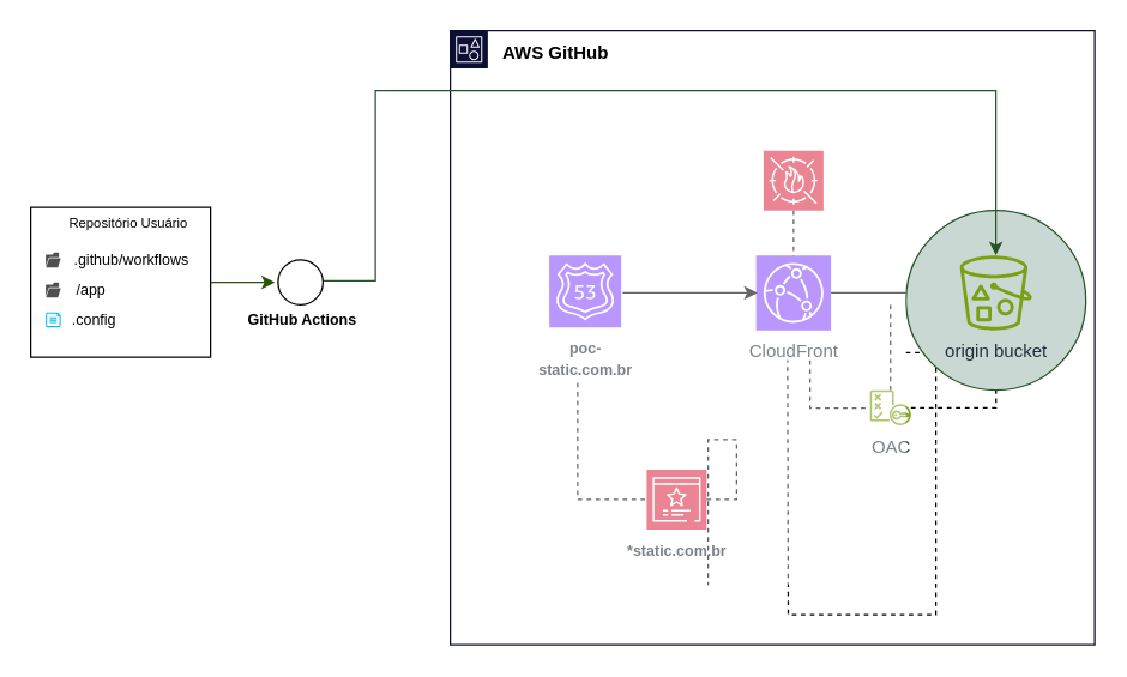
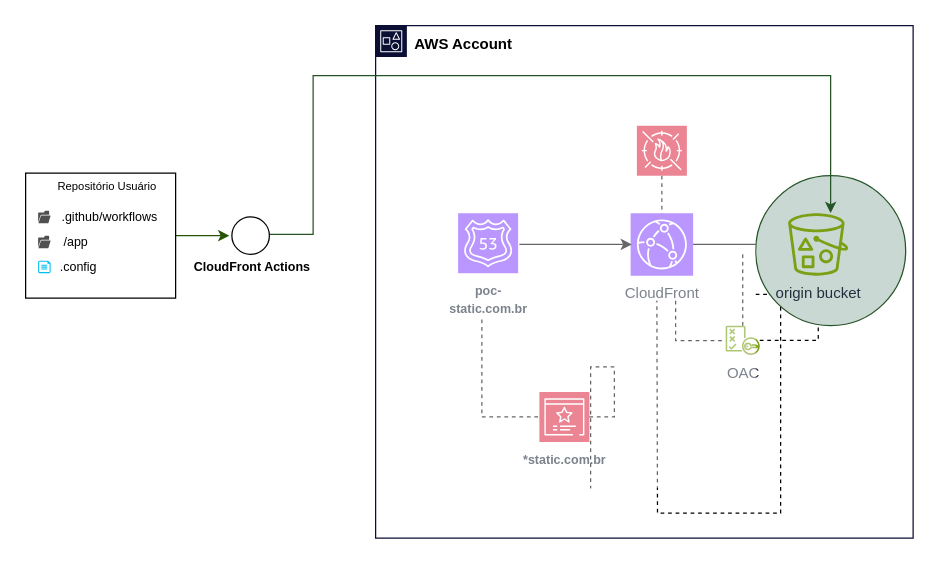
  <mxCell id="0" />
  <mxCell id="1" parent="0" />
  <mxCell id="2" value="" style="points=[[0,0],[0.25,0],[0.5,0],[0.75,0],[1,0],[1,0.25],[1,0.5],[1,0.75],[1,1],[0.75,1],[0.5,1],[0.25,1],[0,1],[0,0.75],[0,0.5],[0,0.25]];outlineConnect=0;gradientColor=none;html=1;whiteSpace=wrap;fontSize=12;fontStyle=0;container=1;pointerEvents=0;collapsible=0;recursiveResize=0;shape=mxgraph.aws4.group;grIcon=mxgraph.aws4.group_account;strokeColor=light-dark(#0a0f33, #ff89c2);fillColor=light-dark(#ffffff, #ededed);verticalAlign=top;align=left;spacingLeft=30;fontColor=#CD2264;dashed=0;" parent="1" vertex="1"><mxGeometry x="300" y="20" width="430" height="410" as="geometry" /></mxCell>
  <mxCell id="3" style="edgeStyle=orthogonalEdgeStyle;rounded=0;orthogonalLoop=1;jettySize=auto;html=1;endArrow=none;startFill=0;dashed=1;entryX=0.5;entryY=0;entryDx=0;entryDy=0;entryPerimeter=0;" parent="2" source="4" target="6" edge="1"><mxGeometry relative="1" as="geometry"><mxPoint x="155" y="180" as="targetPoint" /><Array as="points"><mxPoint x="229" y="160" /><mxPoint x="229" y="160" /></Array></mxGeometry></mxCell>
  <mxCell id="4" value="" style="sketch=0;points=[[0,0,0],[0.25,0,0],[0.5,0,0],[0.75,0,0],[1,0,0],[0,1,0],[0.25,1,0],[0.5,1,0],[0.75,1,0],[1,1,0],[0,0.25,0],[0,0.5,0],[0,0.75,0],[1,0.25,0],[1,0.5,0],[1,0.75,0]];outlineConnect=0;fontColor=#232F3E;fillColor=#DD344C;strokeColor=#ffffff;dashed=0;verticalLabelPosition=bottom;verticalAlign=top;align=center;html=1;fontSize=12;fontStyle=0;aspect=fixed;shape=mxgraph.aws4.resourceIcon;resIcon=mxgraph.aws4.waf;" parent="2" vertex="1"><mxGeometry x="209" y="80" width="40" height="40" as="geometry" /></mxCell>
  <mxCell id="5" style="edgeStyle=orthogonalEdgeStyle;rounded=0;orthogonalLoop=1;jettySize=auto;html=1;endArrow=none;startFill=0;dashed=1;" parent="2" target="15" edge="1"><mxGeometry relative="1" as="geometry"><mxPoint x="240" y="220" as="sourcePoint" /><Array as="points"><mxPoint x="240" y="252" /></Array></mxGeometry></mxCell>
  <mxCell id="6" value="CloudFront" style="sketch=0;points=[[0,0,0],[0.25,0,0],[0.5,0,0],[0.75,0,0],[1,0,0],[0,1,0],[0.25,1,0],[0.5,1,0],[0.75,1,0],[1,1,0],[0,0.25,0],[0,0.5,0],[0,0.75,0],[1,0.25,0],[1,0.5,0],[1,0.75,0]];outlineConnect=0;fontColor=#232F3E;fillColor=#8C4FFF;strokeColor=#ffffff;dashed=0;verticalLabelPosition=bottom;verticalAlign=top;align=center;html=1;fontSize=12;fontStyle=0;aspect=fixed;shape=mxgraph.aws4.resourceIcon;resIcon=mxgraph.aws4.cloudfront;" parent="2" vertex="1"><mxGeometry x="204" y="150" width="50" height="50" as="geometry" /></mxCell>
  <mxCell id="7" style="edgeStyle=orthogonalEdgeStyle;rounded=0;orthogonalLoop=1;jettySize=auto;html=1;exitX=1;exitY=0.5;exitDx=0;exitDy=0;exitPerimeter=0;" parent="2" source="6" target="17" edge="1"><mxGeometry relative="1" as="geometry"><mxPoint x="330" y="170" as="targetPoint" /><Array as="points"><mxPoint x="300" y="175" /><mxPoint x="300" y="175" /></Array><mxPoint x="250" y="170" as="sourcePoint" /></mxGeometry></mxCell>
  <mxCell id="8" style="edgeStyle=orthogonalEdgeStyle;rounded=0;orthogonalLoop=1;jettySize=auto;html=1;" parent="2" edge="1"><mxGeometry relative="1" as="geometry"><Array as="points"><mxPoint x="155" y="175" /><mxPoint x="155" y="175" /></Array><mxPoint x="115" y="175" as="sourcePoint" /><mxPoint x="205" y="175" as="targetPoint" /></mxGeometry></mxCell>
  <mxCell id="9" style="edgeStyle=orthogonalEdgeStyle;rounded=0;orthogonalLoop=1;jettySize=auto;html=1;endArrow=none;startFill=0;dashed=1;entryX=0;entryY=0.5;entryDx=0;entryDy=0;entryPerimeter=0;" parent="2" target="12" edge="1"><mxGeometry relative="1" as="geometry"><mxPoint x="85" y="235" as="sourcePoint" /><mxPoint x="130" y="315" as="targetPoint" /><Array as="points"><mxPoint x="85" y="313" /></Array></mxGeometry></mxCell>
  <mxCell id="10" style="edgeStyle=orthogonalEdgeStyle;rounded=0;orthogonalLoop=1;jettySize=auto;html=1;endArrow=none;startFill=0;dashed=1;exitX=1;exitY=0.5;exitDx=0;exitDy=0;exitPerimeter=0;" parent="2" source="20" edge="1"><mxGeometry relative="1" as="geometry"><mxPoint x="180" y="315" as="sourcePoint" /><mxPoint x="225" y="220" as="targetPoint" /></mxGeometry></mxCell>
  <mxCell id="11" value="&lt;span style=&quot;font-size: 10px; font-weight: 700; text-wrap-mode: wrap;&quot;&gt;poc-static.com.br&lt;/span&gt;" style="sketch=0;points=[[0,0,0],[0.25,0,0],[0.5,0,0],[0.75,0,0],[1,0,0],[0,1,0],[0.25,1,0],[0.5,1,0],[0.75,1,0],[1,1,0],[0,0.25,0],[0,0.5,0],[0,0.75,0],[1,0.25,0],[1,0.5,0],[1,0.75,0]];outlineConnect=0;fontColor=#232F3E;fillColor=#8C4FFF;strokeColor=#ffffff;dashed=0;verticalLabelPosition=bottom;verticalAlign=top;align=center;html=1;fontSize=12;fontStyle=0;aspect=fixed;shape=mxgraph.aws4.resourceIcon;resIcon=mxgraph.aws4.route_53;" parent="2" vertex="1"><mxGeometry x="66" y="150" width="48" height="48" as="geometry" /></mxCell>
  <mxCell id="12" value="&lt;span style=&quot;font-size: 10px; font-weight: 700; text-wrap-mode: wrap;&quot;&gt;*static.com.br&lt;/span&gt;" style="sketch=0;points=[[0,0,0],[0.25,0,0],[0.5,0,0],[0.75,0,0],[1,0,0],[0,1,0],[0.25,1,0],[0.5,1,0],[0.75,1,0],[1,1,0],[0,0.25,0],[0,0.5,0],[0,0.75,0],[1,0.25,0],[1,0.5,0],[1,0.75,0]];outlineConnect=0;fontColor=#232F3E;fillColor=#DD344C;strokeColor=#ffffff;dashed=0;verticalLabelPosition=bottom;verticalAlign=top;align=center;html=1;fontSize=12;fontStyle=0;aspect=fixed;shape=mxgraph.aws4.resourceIcon;resIcon=mxgraph.aws4.certificate_manager_3;" parent="2" vertex="1"><mxGeometry x="131" y="293" width="40" height="40" as="geometry" /></mxCell>
  <mxCell id="13" style="edgeStyle=orthogonalEdgeStyle;rounded=0;orthogonalLoop=1;jettySize=auto;html=1;endArrow=none;startFill=0;dashed=1;" parent="2" source="15" target="17" edge="1"><mxGeometry relative="1" as="geometry" /></mxCell>
  <mxCell id="14" style="edgeStyle=orthogonalEdgeStyle;rounded=0;orthogonalLoop=1;jettySize=auto;html=1;endArrow=none;startFill=0;dashed=1;" parent="2" source="15" edge="1"><mxGeometry relative="1" as="geometry"><mxPoint x="293.68" y="180" as="targetPoint" /></mxGeometry></mxCell>
  <mxCell id="15" value="OAC" style="sketch=0;outlineConnect=0;fontColor=#232F3E;gradientColor=none;fillColor=#7AA116;strokeColor=none;dashed=0;verticalLabelPosition=bottom;verticalAlign=top;align=center;html=1;fontSize=12;fontStyle=0;aspect=fixed;pointerEvents=1;shape=mxgraph.aws4.policy;" parent="2" vertex="1"><mxGeometry x="280" y="240" width="27.36" height="23.5" as="geometry" /></mxCell>
  <mxCell id="16" value="" style="ellipse;whiteSpace=wrap;html=1;aspect=fixed;fillColor=light-dark(#cad8d4, #1f2f1e);strokeColor=light-dark(#265427,#94BB94);" parent="2" vertex="1"><mxGeometry x="304.04" y="120" width="120" height="120" as="geometry" /></mxCell>
- <mxCell id="17" value="origin bucket" style="sketch=0;outlineConnect=0;fontColor=#232F3E;gradientColor=none;fillColor=#7AA116;strokeColor=none;dashed=0;verticalLabelPosition=bottom;verticalAlign=top;align=center;html=1;fontSize=12;fontStyle=0;aspect=fixed;pointerEvents=1;shape=mxgraph.aws4.bucket_with_objects;" parent="2" vertex="1"><mxGeometry x="340" y="150" width="48.08" height="50" as="geometry" /></mxCell>
- <mxCell id="18" value="&lt;b&gt;AWS GitHub&lt;/b&gt;" style="text;html=1;align=center;verticalAlign=middle;resizable=0;points=[];autosize=1;strokeColor=none;fillColor=none;" parent="2" vertex="1"><mxGeometry x="20" width="100" height="30" as="geometry" /></mxCell>
+ <mxCell id="17" value="origin bucket" style="sketch=0;outlineConnect=0;fontColor=#232F3E;gradientColor=none;fillColor=#7AA116;strokeColor=none;dashed=0;verticalLabelPosition=bottom;verticalAlign=top;align=center;html=1;fontSize=12;fontStyle=0;aspect=fixed;pointerEvents=1;shape=mxgraph.aws4.bucket_with_objects;" parent="2" vertex="1"><mxGeometry x="330" y="150" width="48.08" height="50" as="geometry" /></mxCell>
+ <mxCell id="18" value="&lt;b&gt;AWS Account&lt;/b&gt;" style="text;html=1;align=center;verticalAlign=middle;resizable=0;points=[];autosize=1;strokeColor=none;fillColor=none;" parent="2" vertex="1"><mxGeometry x="20" width="100" height="30" as="geometry" /></mxCell>
  <mxCell id="19" value="" style="edgeStyle=orthogonalEdgeStyle;rounded=0;orthogonalLoop=1;jettySize=auto;html=1;endArrow=none;startFill=0;dashed=1;exitX=1;exitY=0.5;exitDx=0;exitDy=0;exitPerimeter=0;" edge="1" parent="2" source="12" target="20"><mxGeometry relative="1" as="geometry"><mxPoint x="261" y="453" as="sourcePoint" /><mxPoint x="315" y="360" as="targetPoint" /></mxGeometry></mxCell>
  <mxCell id="20" value="" style="rounded=0;whiteSpace=wrap;html=1;fillStyle=solid;gradientColor=none;opacity=40;strokeColor=none;" parent="2" vertex="1"><mxGeometry x="40" y="60" width="264.04" height="310" as="geometry" /></mxCell>
  <mxCell id="21" style="edgeStyle=orthogonalEdgeStyle;rounded=0;orthogonalLoop=1;jettySize=auto;html=1;strokeColor=#265427;" parent="1" target="17" edge="1"><mxGeometry relative="1" as="geometry"><mxPoint y="190" as="sourcePoint" x="210" /><Array as="points"><mxPoint x="250" y="187" /><mxPoint x="250" y="60" /><mxPoint x="664" y="60" /></Array></mxGeometry></mxCell>
  <mxCell id="22" style="edgeStyle=orthogonalEdgeStyle;rounded=0;orthogonalLoop=1;jettySize=auto;html=1;strokeColor=light-dark(#265400, #ededed);" parent="1" source="23" target="33" edge="1"><mxGeometry relative="1" as="geometry"><Array as="points"><mxPoint x="170" y="188" /><mxPoint x="170" y="188" /></Array></mxGeometry></mxCell>
  <mxCell id="23" value="" style="whiteSpace=wrap;html=1;" parent="1" vertex="1"><mxGeometry x="20" y="138" width="120" height="100" as="geometry" /></mxCell>
  <mxCell id="24" value="" style="shape=image;html=1;verticalAlign=top;verticalLabelPosition=bottom;labelBackgroundColor=#ffffff;imageAspect=0;aspect=fixed;image=https://cdn4.iconfinder.com/data/icons/ionicons/512/icon-social-github-128.png" parent="1" vertex="1"><mxGeometry x="20" y="138" width="20" height="20" as="geometry" /></mxCell>
  <mxCell id="25" value="&lt;font style=&quot;font-size: 9px;&quot;&gt;Repositório Usuário&lt;/font&gt;" style="text;html=1;align=center;verticalAlign=middle;resizable=0;points=[];autosize=1;strokeColor=none;fillColor=none;" parent="1" vertex="1"><mxGeometry x="35" y="133" width="100" height="30" as="geometry" /></mxCell>
  <mxCell id="26" value="&lt;font style=&quot;font-size: 10px;&quot;&gt;/app&lt;/font&gt;" style="text;html=1;align=center;verticalAlign=middle;resizable=0;points=[];autosize=1;strokeColor=none;fillColor=none;" parent="1" vertex="1"><mxGeometry x="40" y="178" width="40" height="30" as="geometry" /></mxCell>
  <mxCell id="27" value="" style="sketch=0;pointerEvents=1;shadow=0;dashed=0;html=1;strokeColor=none;fillColor=#505050;labelPosition=center;verticalLabelPosition=bottom;verticalAlign=top;outlineConnect=0;align=center;shape=mxgraph.office.concepts.folder_open;" parent="1" vertex="1"><mxGeometry x="30" y="188" width="10" height="10" as="geometry" /></mxCell>
  <mxCell id="28" value="" style="verticalLabelPosition=bottom;html=1;verticalAlign=top;align=center;strokeColor=none;fillColor=#00BEF2;shape=mxgraph.azure.cloud_services_configuration_file;pointerEvents=1;" parent="1" vertex="1"><mxGeometry x="30" y="208" width="10" height="10" as="geometry" /></mxCell>
  <mxCell id="29" value="&lt;span style=&quot;font-size: 10px;&quot;&gt;.config&lt;/span&gt;" style="text;html=1;align=center;verticalAlign=middle;resizable=0;points=[];autosize=1;strokeColor=none;fillColor=none;" parent="1" vertex="1"><mxGeometry x="37" y="198" width="50" height="30" as="geometry" /></mxCell>
  <mxCell id="30" value="&lt;span style=&quot;font-size: 10px;&quot;&gt;.github/workflows&lt;/span&gt;" style="text;html=1;align=center;verticalAlign=middle;resizable=0;points=[];autosize=1;strokeColor=none;fillColor=none;" parent="1" vertex="1"><mxGeometry x="37" y="158" width="100" height="30" as="geometry" /></mxCell>
  <mxCell id="31" value="" style="sketch=0;pointerEvents=1;shadow=0;dashed=0;html=1;strokeColor=none;fillColor=#505050;labelPosition=center;verticalLabelPosition=bottom;verticalAlign=top;outlineConnect=0;align=center;shape=mxgraph.office.concepts.folder_open;" parent="1" vertex="1"><mxGeometry x="30" y="168" width="10" height="10" as="geometry" /></mxCell>
  <mxCell id="32" value="" style="ellipse;whiteSpace=wrap;html=1;aspect=fixed;" parent="1" vertex="1"><mxGeometry x="185" y="173" width="30" height="30" as="geometry" /></mxCell>
  <mxCell id="33" value="" style="shape=image;html=1;verticalAlign=top;verticalLabelPosition=bottom;labelBackgroundColor=#ffffff;imageAspect=0;aspect=fixed;image=https://cdn4.iconfinder.com/data/icons/ionicons/512/icon-social-github-128.png;imageBorder=none;" parent="1" vertex="1"><mxGeometry x="183" y="170" width="35" height="35" as="geometry" /></mxCell>
- <mxCell id="34" value="&lt;b&gt;&lt;font style=&quot;font-size: 10px;&quot;&gt;GitHub Actions&lt;/font&gt;&lt;/b&gt;" style="text;html=1;align=center;verticalAlign=middle;resizable=0;points=[];autosize=1;strokeColor=none;fillColor=none;" parent="1" vertex="1"><mxGeometry x="150.5" y="198" width="100" height="30" as="geometry" /></mxCell>
+ <mxCell id="34" value="&lt;b&gt;&lt;font style=&quot;font-size: 10px;&quot;&gt;CloudFront Actions&lt;/font&gt;&lt;/b&gt;" style="text;html=1;align=center;verticalAlign=middle;resizable=0;points=[];autosize=1;strokeColor=none;fillColor=none;" parent="1" vertex="1"><mxGeometry x="150.5" y="198" width="100" height="30" as="geometry" /></mxCell>
